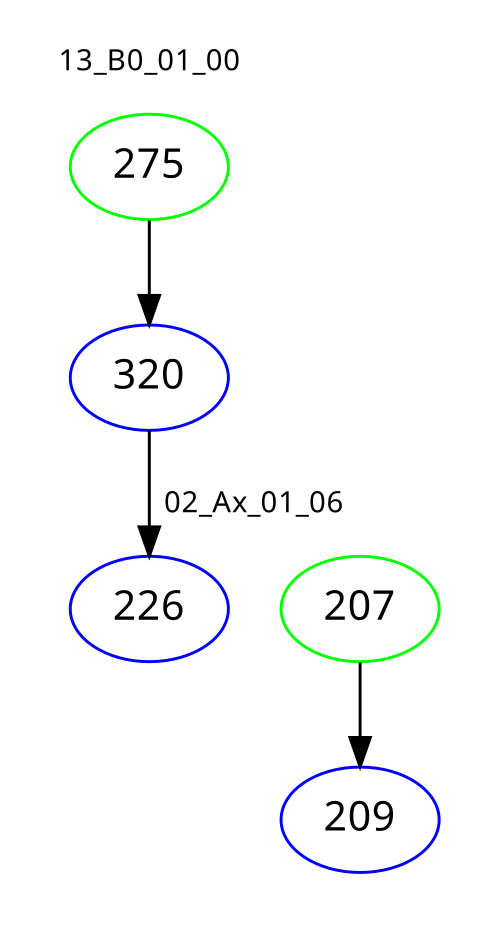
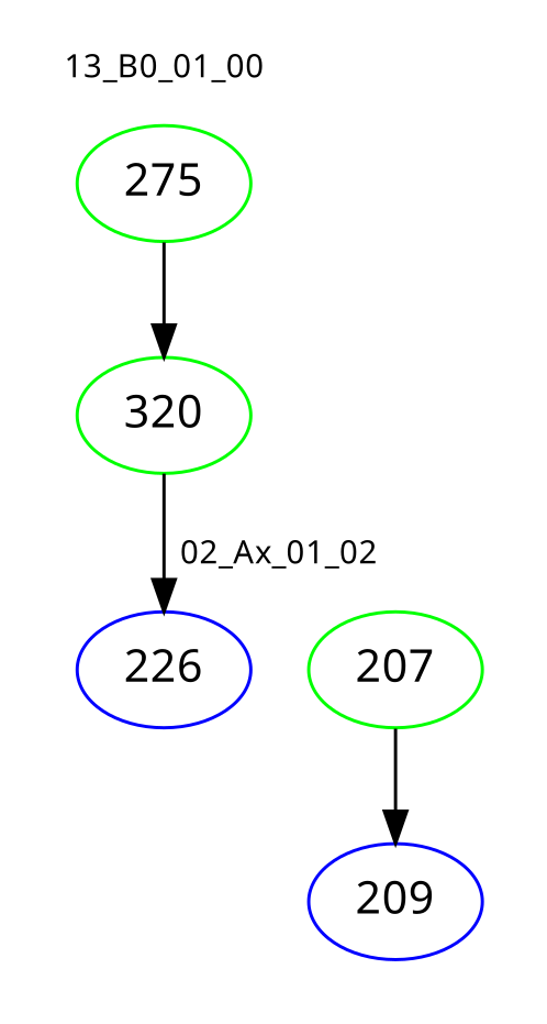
  digraph {
    fontname="Noto Sans"
    node [color=blue fontname="Noto Sans"]
    edge [color=black fontname="Noto Sans"]
    n1 [color=green label=207]
    n2 [label=209]
    n3 [label=226]
    n4 [color=green label=275]
-   n5 [label=320]
+   n5 [color=green label=320]
    subgraph cluster_1 {
      color=white
      fontsize=10
-     label="02_Ax_01_06"
+     label="02_Ax_01_02"
      n1
      n2
      n3
    }
    subgraph cluster_2 {
      color=white
      fontsize=10
      label="13_B0_01_00"
      n4
      n5
    }
    n1 -> n2
    n4 -> n5
    n5 -> n3
  }
